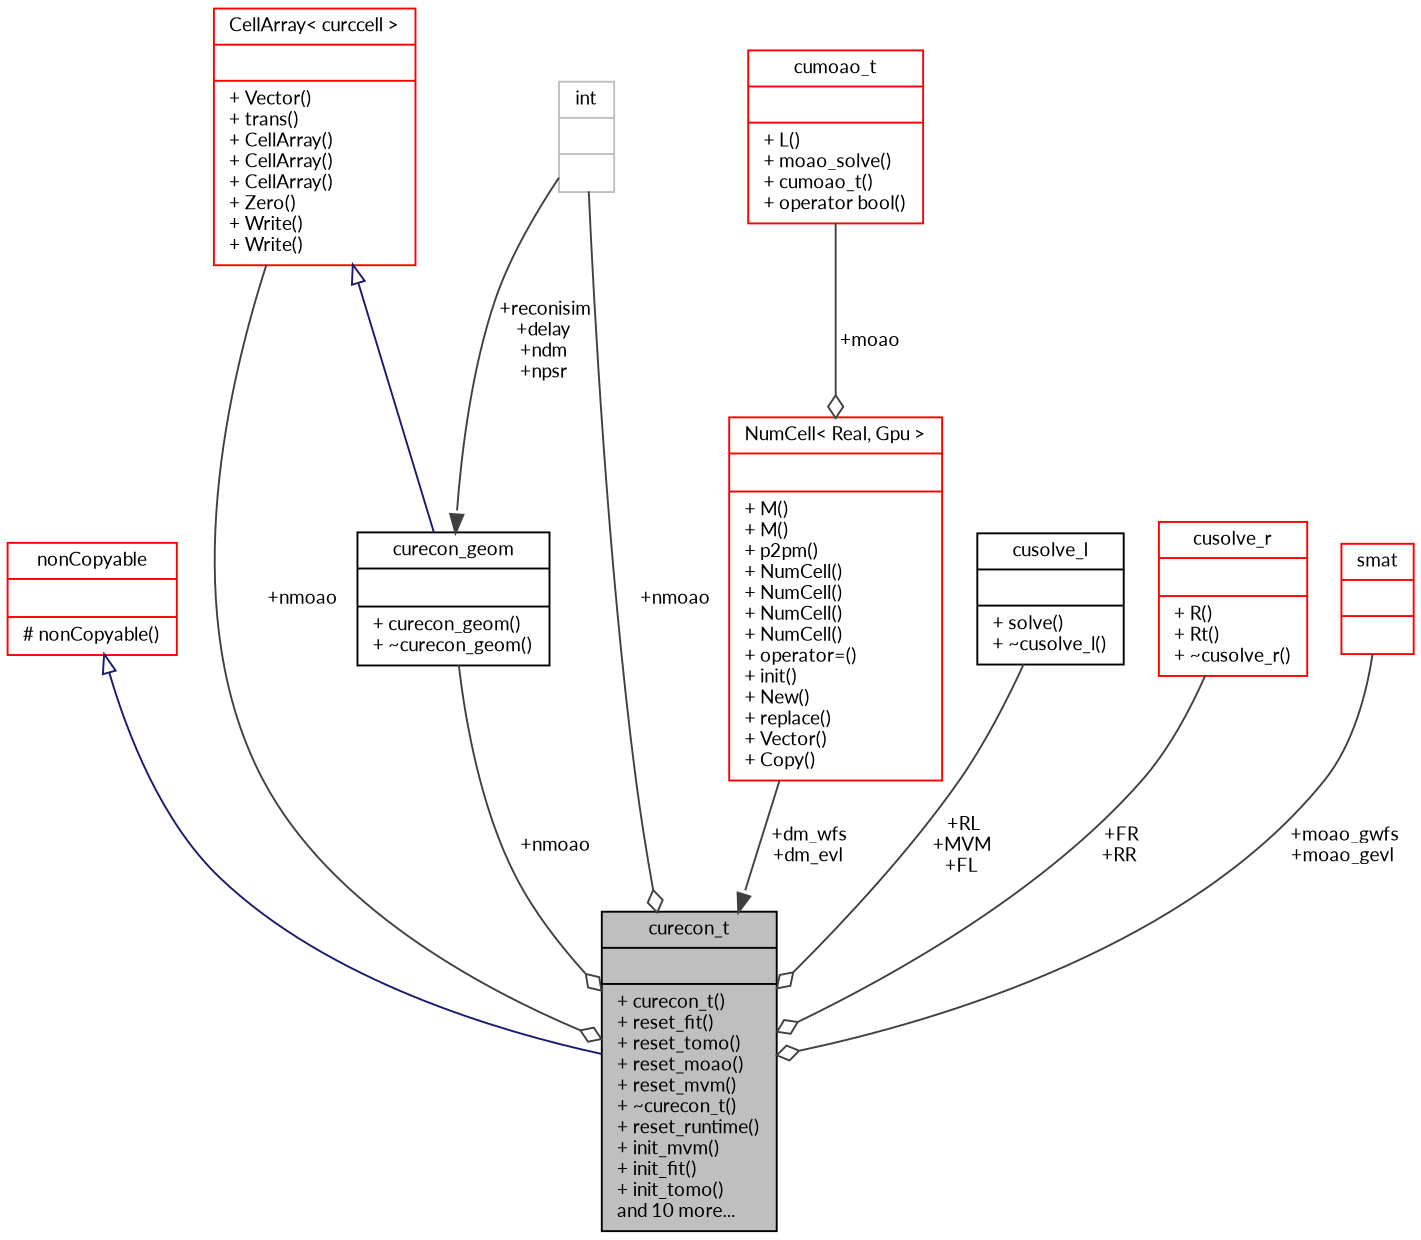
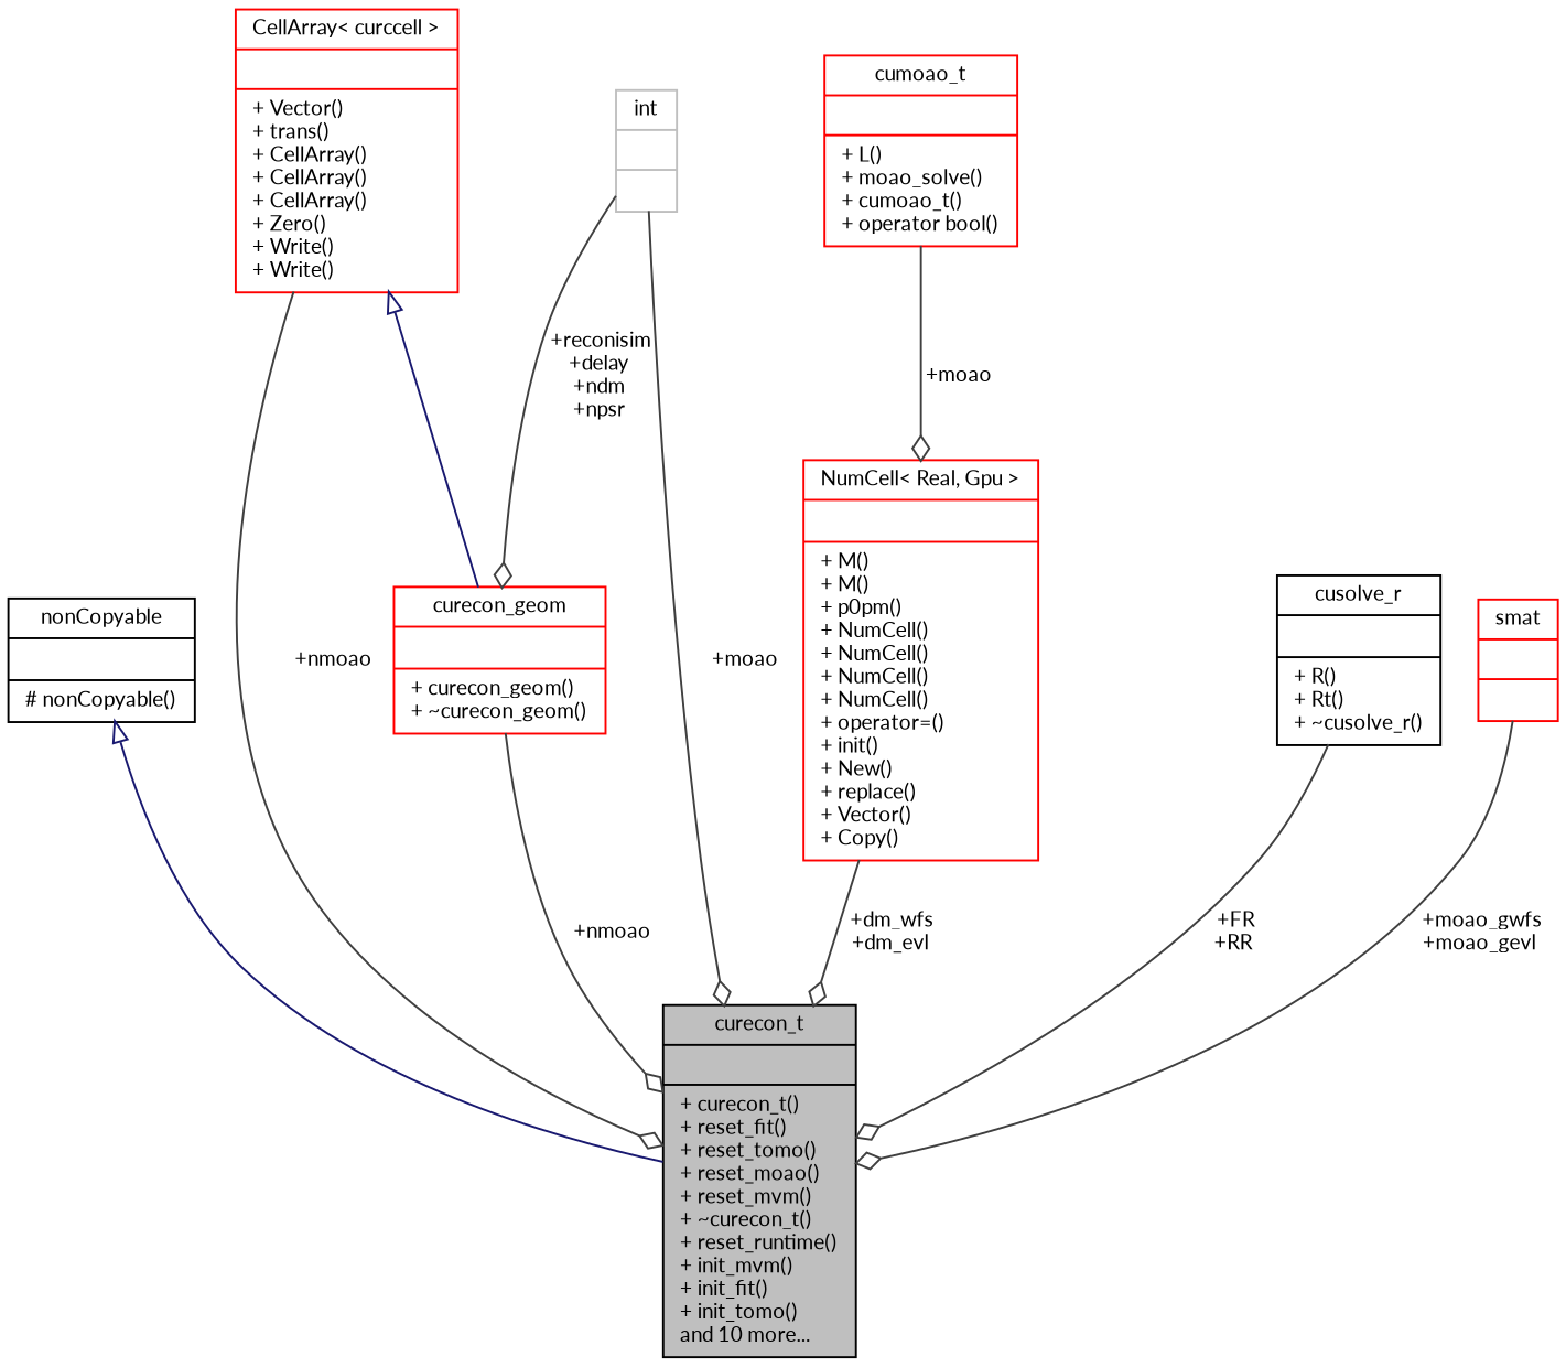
  digraph {
    fontname=Lato
    node [color=red fontname=Lato fontsize=10 shape=record]
    edge [color=grey25 fontname=Lato fontsize=10 labelfontname=Helvetica labelfontsize=10 style=solid arrowhead=odiamond]
    n1 [color=black fillcolor=grey75 fontcolor=black height=0.2 label="{curecon_t\n||+ curecon_t()\l+ reset_fit()\l+ reset_tomo()\l+ reset_moao()\l+ reset_mvm()\l+ ~curecon_t()\l+ reset_runtime()\l+ init_mvm()\l+ init_fit()\l+ init_tomo()\land 10 more...\l}" style=filled width=0.4]
-   n2 [height=0.2 label="{nonCopyable\n||# nonCopyable()\l}" width=0.4]
-   n3 [color=black height=0.2 label="{curecon_geom\n||+ curecon_geom()\l+ ~curecon_geom()\l}" width=0.4]
+   n2 [color=black height=0.2 label="{nonCopyable\n||# nonCopyable()\l}" width=0.4]
+   n3 [height=0.2 label="{curecon_geom\n||+ curecon_geom()\l+ ~curecon_geom()\l}" width=0.4]
    n4 [height=0.2 label="{cumoao_t\n||+ L()\l+ moao_solve()\l+ cumoao_t()\l+ operator bool()\l}" width=0.4]
-   n5 [height=0.2 label="{NumCell\< Real, Gpu \>\n||+ M()\l+ M()\l+ p2pm()\l+ NumCell()\l+ NumCell()\l+ NumCell()\l+ NumCell()\l+ operator=()\l+ init()\l+ New()\l+ replace()\l+ Vector()\l+ Copy()\l}" width=0.4]
-   n6 [color=black height=0.2 label="{cusolve_l\n||+ solve()\l+ ~cusolve_l()\l}" width=0.4]
+   n5 [height=0.2 label="{NumCell\< Real, Gpu \>\n||+ M()\l+ M()\l+ p0pm()\l+ NumCell()\l+ NumCell()\l+ NumCell()\l+ NumCell()\l+ operator=()\l+ init()\l+ New()\l+ replace()\l+ Vector()\l+ Copy()\l}" width=0.4]
    n7 [height=0.2 label="{CellArray\< curccell \>\n||+ Vector()\l+ trans()\l+ CellArray()\l+ CellArray()\l+ CellArray()\l+ Zero()\l+ Write()\l+ Write()\l}" width=0.4]
-   n8 [height=0.2 label="{cusolve_r\n||+ R()\l+ Rt()\l+ ~cusolve_r()\l}" width=0.4]
+   n8 [color=black height=0.2 label="{cusolve_r\n||+ R()\l+ Rt()\l+ ~cusolve_r()\l}" width=0.4]
    n9 [color=grey75 height=0.2 label="{int\n||}" width=0.4]
    n10 [height=0.2 label="{smat\n||}" width=0.4]
    n2 -> n1 [arrowtail=onormal color=midnightblue dir=back arrowhead=""]
    n3 -> n1 [label=" +nmoao"]
    n4 -> n5 [label=" +moao"]
-   n5 -> n1 [arrowhead=normal label=" +dm_wfs\n+dm_evl"]
-   n6 -> n1 [label=" +RL\n+MVM\n+FL"]
+   n5 -> n1 [label=" +dm_wfs\n+dm_evl"]
    n7 -> n1 [label=" +nmoao"]
    n7 -> n3 [arrowtail=onormal color=midnightblue dir=back arrowhead=""]
    n8 -> n1 [label=" +FR\n+RR"]
-   n9 -> n1 [label=" +nmoao"]
-   n9 -> n3 [arrowhead=normal label=" +reconisim\n+delay\n+ndm\n+npsr"]
+   n9 -> n1 [label=" +moao"]
+   n9 -> n3 [label=" +reconisim\n+delay\n+ndm\n+npsr"]
    n10 -> n1 [label=" +moao_gwfs\n+moao_gevl"]
  }
